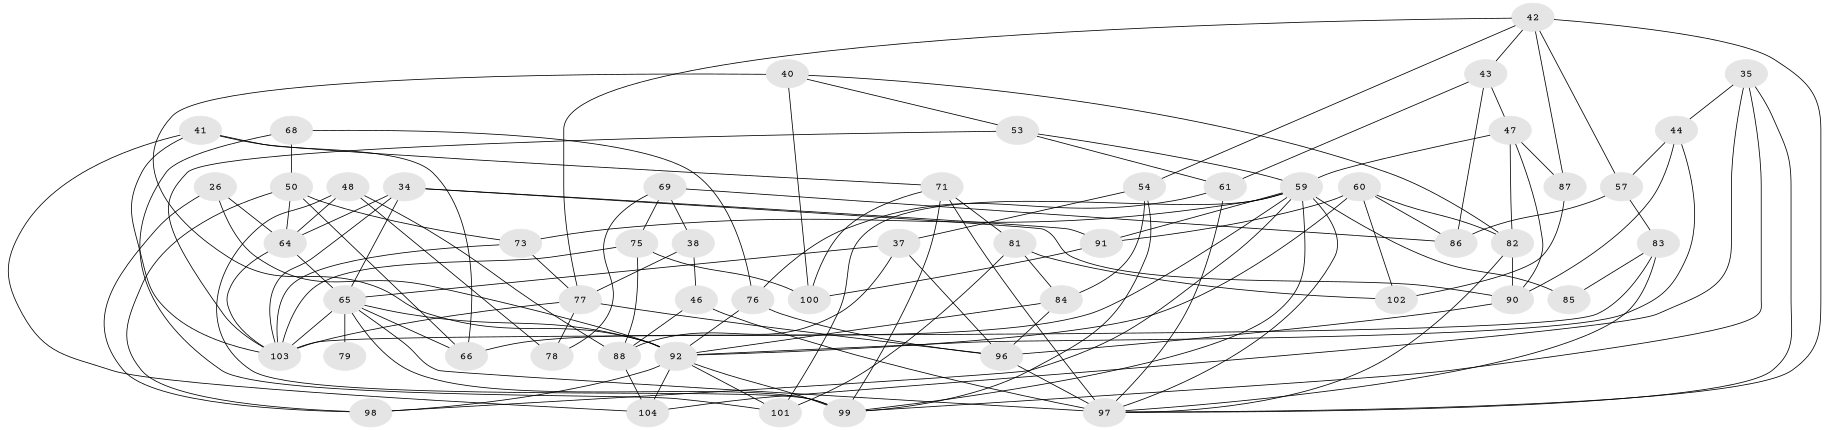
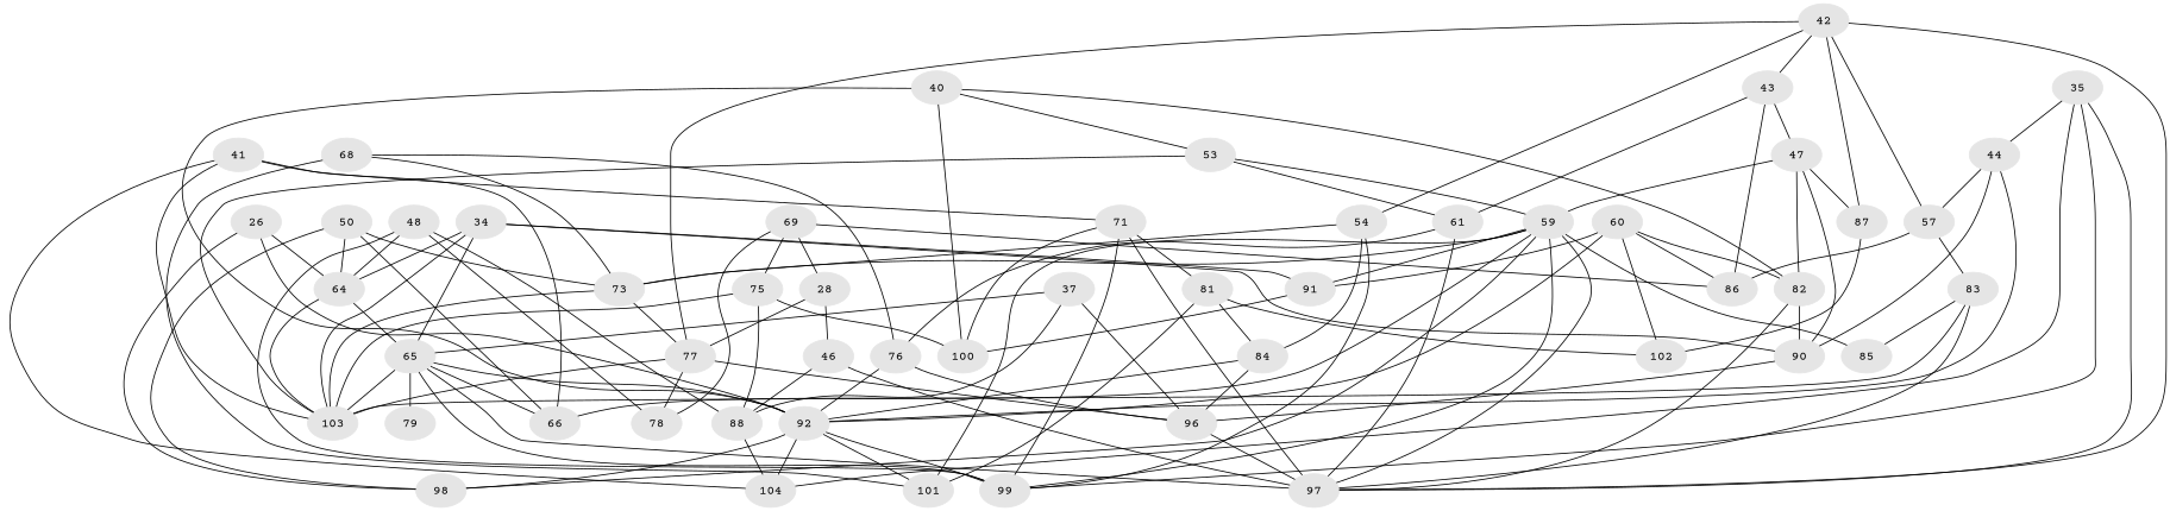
  graph {
    fontname="Courier Prime"
    node [color=gray90 fontname="Courier Prime" style=filled]
    edge [fontname="Courier Prime"]
    64 [super="+4+29"]
    103 [super="+36"]
    65 [super="+16+62"]
    26
    92 [super="+18+63+89+72"]
    98 [super="+6"]
    99 [super="+14+58"]
    104 [super="+17"]
    101 [super="+94"]
    34 [super="+30"]
    90 [super="+67"]
    91
    68 [super="+28"]
    73 [super="+70+25"]
    76
    96 [super="+80"]
    100
    35
    44
    97 [super="+10+39+93+95"]
    57
    66
    79
    37
    88
    46 [super="+27"]
-   38
+   38 [label=28]
    77 [super="+31"]
    78
    40
    53
    82 [super="+51"]
    61
    59 [super="+41+56+52"]
    42 [super="+33"]
    43
    54
    87
    47 [super="+19"]
    86
    84
    83
    102
    n44 [label=41 super="+20"]
    71 [super="+49"]
    81
    85
    48 [super="+24"]
    50
    60 [super="+1"]
    69
    75
    64 -- 103
    64 -- 65 [weight=2]
    65 -- 103 [weight=2]
    65 -- 92 [weight=3]
    65 -- 99 [weight=3]
    65 -- 97
    65 -- 66
    65 -- 79 [weight=2]
    26 -- 64
    26 -- 92
    26 -- 98 [weight=2]
    92 -- 98 [weight=2]
    92 -- 99
    92 -- 104 [weight=2]
    92 -- 101
    34 -- 64
    34 -- 103
    34 -- 65
    34 -- 90 [weight=2]
    34 -- 91
    90 -- 96
    91 -- 100
    68 -- 101 [weight=2]
-   68 -- 50 [weight=2]
+   68 -- 73 [weight=2]
    68 -- 76
    73 -- 103
    73 -- 77 [weight=2]
    76 -- 92
    76 -- 96
    96 -- 97 [weight=2]
    35 -- 99
    35 -- 104
    35 -- 44
    35 -- 97
    44 -- 92
    44 -- 90
    44 -- 57
    57 -- 86
    57 -- 83
    37 -- 65 [weight=2]
    37 -- 96
    37 -- 88
    88 -- 104
    46 -- 97 [weight=3]
    46 -- 88
    38 -- 46 [weight=2]
    38 -- 77 [weight=2]
    77 -- 103
    77 -- 96 [weight=2]
    77 -- 78
    40 -- 92
    40 -- 100
    40 -- 53
    40 -- 82
    53 -- 103
    53 -- 61
    53 -- 59
    82 -- 90
    82 -- 97 [weight=2]
    61 -- 76
    61 -- 97
    59 -- 98
    59 -- 99 [weight=2]
    59 -- 101 [weight=2]
    59 -- 91
    59 -- 73
    59 -- 97
    59 -- 66
    59 -- 85 [weight=3]
    42 -- 97
    42 -- 57
    42 -- 77
    42 -- 43
    42 -- 54
    42 -- 87
    43 -- 61
    43 -- 47
    43 -- 86
    54 -- 99
-   54 -- 37
+   54 -- 73
    54 -- 84
    87 -- 102
    47 -- 90
    47 -- 82
    47 -- 59
    47 -- 87 [weight=2]
    84 -- 92
    84 -- 96
    83 -- 103
    83 -- 97
    83 -- 85
    n44 -- 103
    n44 -- 104 [weight=2]
    n44 -- 66
    n44 -- 71 [weight=2]
    71 -- 99
    71 -- 100
    71 -- 97 [weight=2]
    71 -- 81
    81 -- 101
    81 -- 84
    81 -- 102
    48 -- 64 [weight=2]
    48 -- 99
    48 -- 88
    48 -- 78 [weight=2]
    50 -- 64
    50 -- 98
    50 -- 73
    50 -- 66
    60 -- 92
    60 -- 91
    60 -- 82
    60 -- 86
    60 -- 102 [weight=2]
    69 -- 38
    69 -- 78
    69 -- 86
    69 -- 75
    75 -- 103
    75 -- 100
    75 -- 88
  }
